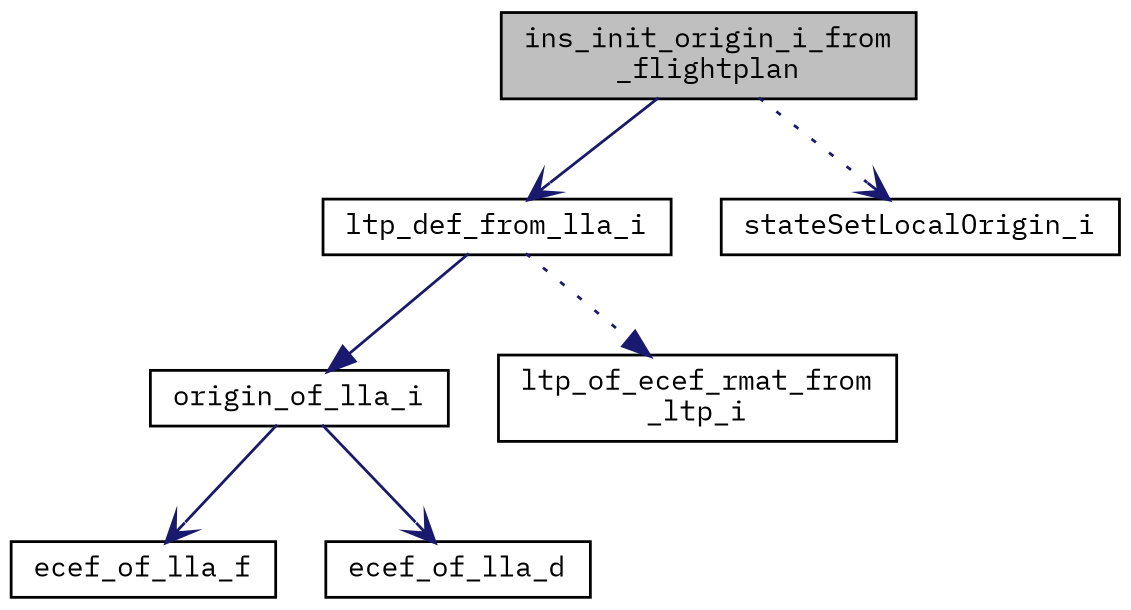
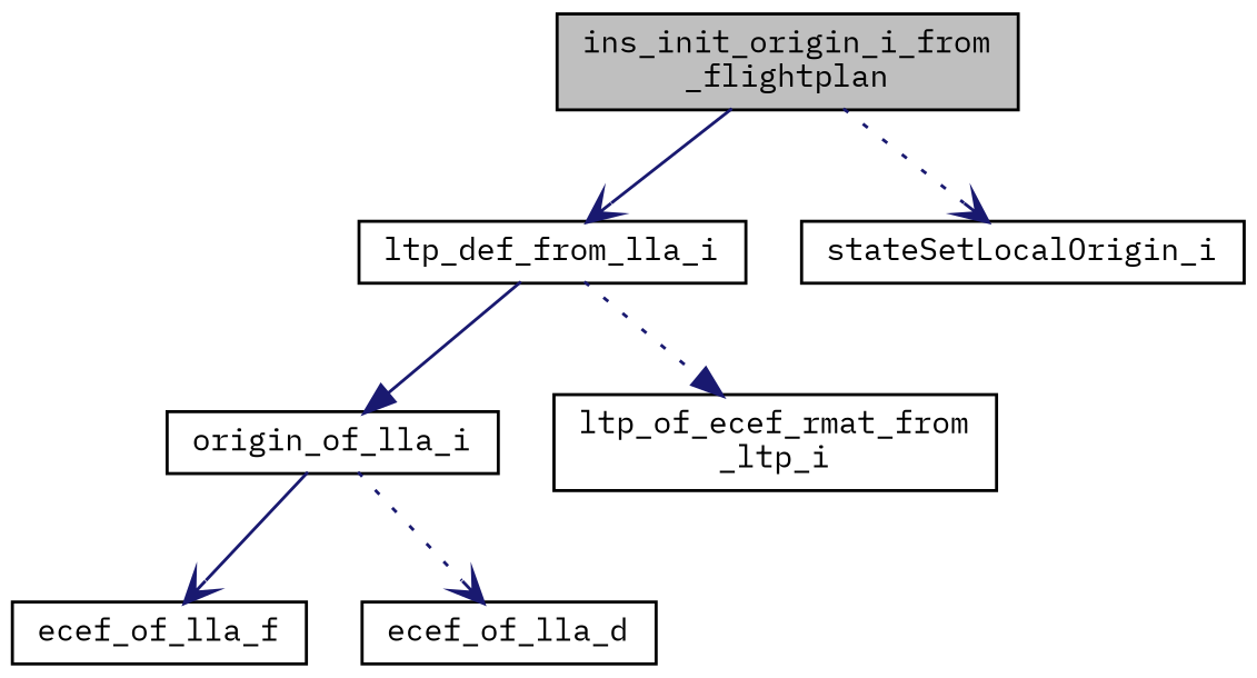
  digraph {
    fontname="IBM Plex Mono"
    rankdir=TB
    node [color=black fillcolor=white fontname="IBM Plex Mono" fontsize=10 shape=record style=filled]
    edge [arrowhead=vee color=midnightblue fontname="IBM Plex Mono" fontsize=10 labelfontname=FreeSans labelfontsize=10 style=solid]
    n1 [fillcolor=grey75 fontcolor=black height=0.2 label="ins_init_origin_i_from\l_flightplan" width=0.4]
    n2 [height=0.2 label=ltp_def_from_lla_i width=0.4]
    n3 [height=0.2 label=stateSetLocalOrigin_i width=0.4]
    n4 [height=0.2 label=origin_of_lla_i width=0.4]
    n5 [height=0.2 label="ltp_of_ecef_rmat_from\l_ltp_i" width=0.4]
    n6 [height=0.2 label=ecef_of_lla_f width=0.4]
    n7 [height=0.2 label=ecef_of_lla_d width=0.4]
    n1 -> n2
    n1 -> n3 [style=dotted]
    n2 -> n4 [arrowhead=normal]
    n2 -> n5 [arrowhead=normal style=dotted]
    n4 -> n6
-   n4 -> n7
+   n4 -> n7 [style=dotted]
  }
